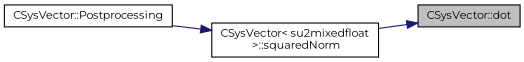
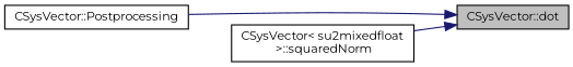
  digraph {
    fontname=Montserrat
    rankdir=RL
    node [color=black fillcolor=white fontname=Montserrat fontsize=10 shape=record style=filled]
    edge [color=midnightblue dir=back fontname=Montserrat fontsize=10 labelfontname=Helvetica labelfontsize=10 style=solid]
    n1 [fillcolor=grey75 fontcolor=black height=0.2 label="CSysVector::dot" width=0.4]
    n2 [height=0.2 label="CSysVector::Postprocessing" width=0.4]
    n3 [height=0.2 label="CSysVector\< su2mixedfloat\l \>::squaredNorm" width=0.4]
-   n3 -> n2
+   n1 -> n2
    n1 -> n3
  }
